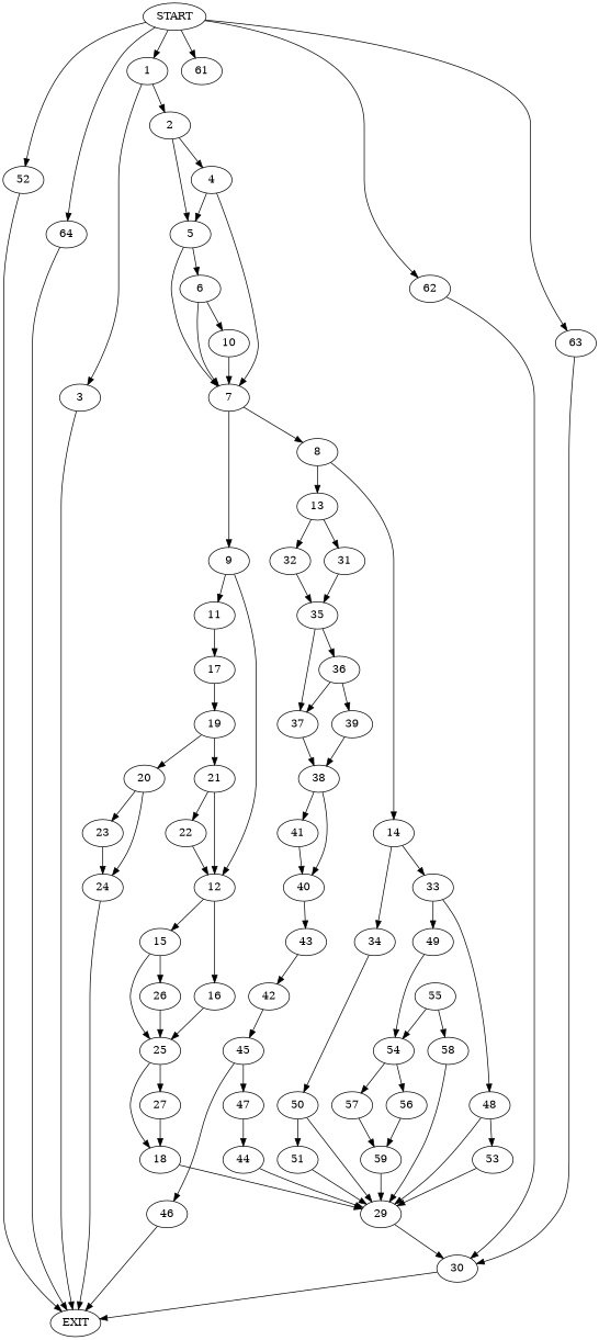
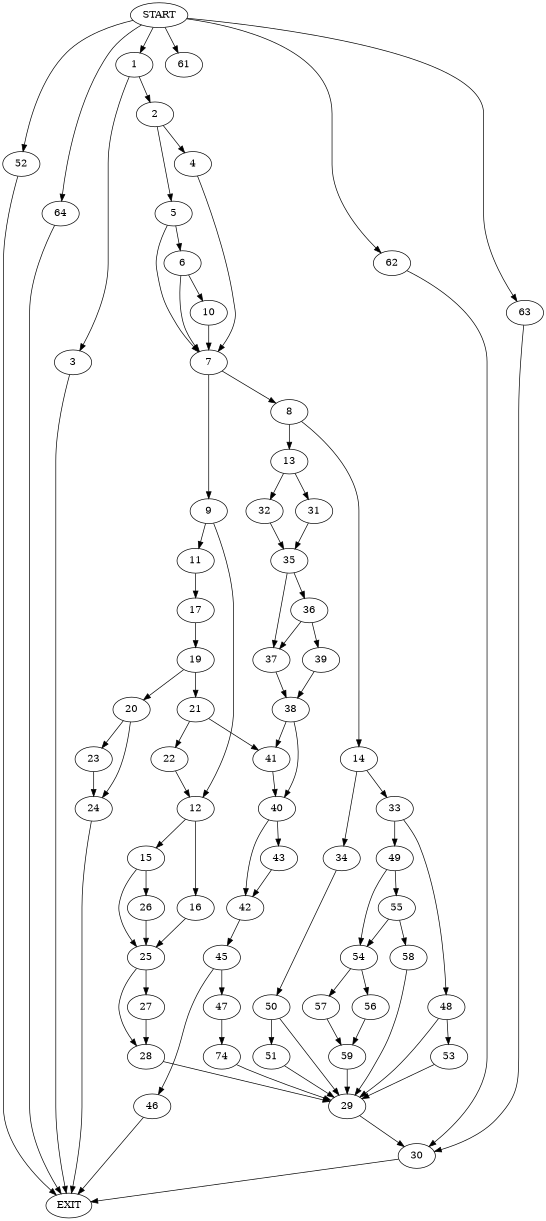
  digraph {
    n1 [label=START]
    1
    52
    n4 [label=64]
    61
    62
    63
    2
    3
    n10 [label=EXIT]
    30
    4
    5
    7
    6
    8
    9
    10
    13
    14
    11
    12
    31
    32
    33
    34
    17
    15
    16
    19
    25
    26
    35
    48
    49
    50
    27
-   28 [label=18]
+   28
    20
    21
    23
    24
    22
    29
    36
    37
    53
    54
    55
    51
    39
    38
    40
    41
    42
    43
    45
-   44
+   44 [label=74]
    46
    47
    56
    57
    58
    59
    n1 -> 1
    n1 -> 52
    n1 -> n4
    n1 -> 61
    n1 -> 62
    n1 -> 63
    1 -> 2
    1 -> 3
    52 -> n10
    n4 -> n10
    62 -> 30
    63 -> 30
    2 -> 4
    2 -> 5
    3 -> n10
    30 -> n10
-   4 -> 5
    4 -> 7
    5 -> 7
    5 -> 6
    7 -> 8
    7 -> 9
    6 -> 7
    6 -> 10
    8 -> 13
    8 -> 14
    9 -> 11
    9 -> 12
    10 -> 7
    13 -> 31
    13 -> 32
    14 -> 33
    14 -> 34
    11 -> 17
    12 -> 15
    12 -> 16
    31 -> 35
    32 -> 35
    33 -> 48
    33 -> 49
    34 -> 50
    17 -> 19
    15 -> 25
    15 -> 26
    16 -> 25
    19 -> 20
    19 -> 21
    25 -> 27
    25 -> 28
    26 -> 25
    35 -> 36
    35 -> 37
    48 -> 29
    48 -> 53
    49 -> 54
+   49 -> 55
    50 -> 29
    50 -> 51
    27 -> 28
    28 -> 29
    20 -> 23
    20 -> 24
-   21 -> 12
+   21 -> 41
    21 -> 22
    23 -> 24
    24 -> n10
    22 -> 12
    29 -> 30
    36 -> 37
    36 -> 39
    37 -> 38
    53 -> 29
    54 -> 56
    54 -> 57
    55 -> 54
    55 -> 58
    51 -> 29
    39 -> 38
    38 -> 40
    38 -> 41
+   40 -> 42
    40 -> 43
    41 -> 40
    42 -> 45
    43 -> 42
    45 -> 46
    45 -> 47
    44 -> 29
    46 -> n10
    47 -> 44
    56 -> 59
    57 -> 59
    58 -> 29
    59 -> 29
  }
